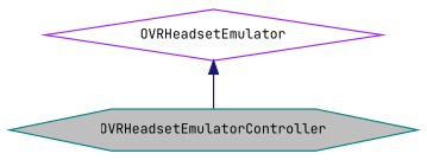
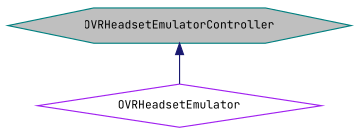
  digraph {
    fontname="JetBrains Mono"
    node [fontname="JetBrains Mono" fontsize=10 style=filled]
    n1 [color=teal fillcolor=grey75 fontcolor=black height=0.2 label=OVRHeadsetEmulatorController shape=hexagon width=0.4]
    n2 [color=purple fillcolor=white height=0.2 label=OVRHeadsetEmulator shape=diamond width=0.4]
-   n2 -> n1 [color=midnightblue dir=back fontname="JetBrains Mono" fontsize=10 labelfontname=Helvetica labelfontsize=10 style=solid]
+   n1 -> n2 [color=midnightblue dir=back fontname="JetBrains Mono" fontsize=10 labelfontname=Helvetica labelfontsize=10 style=solid]
  }
